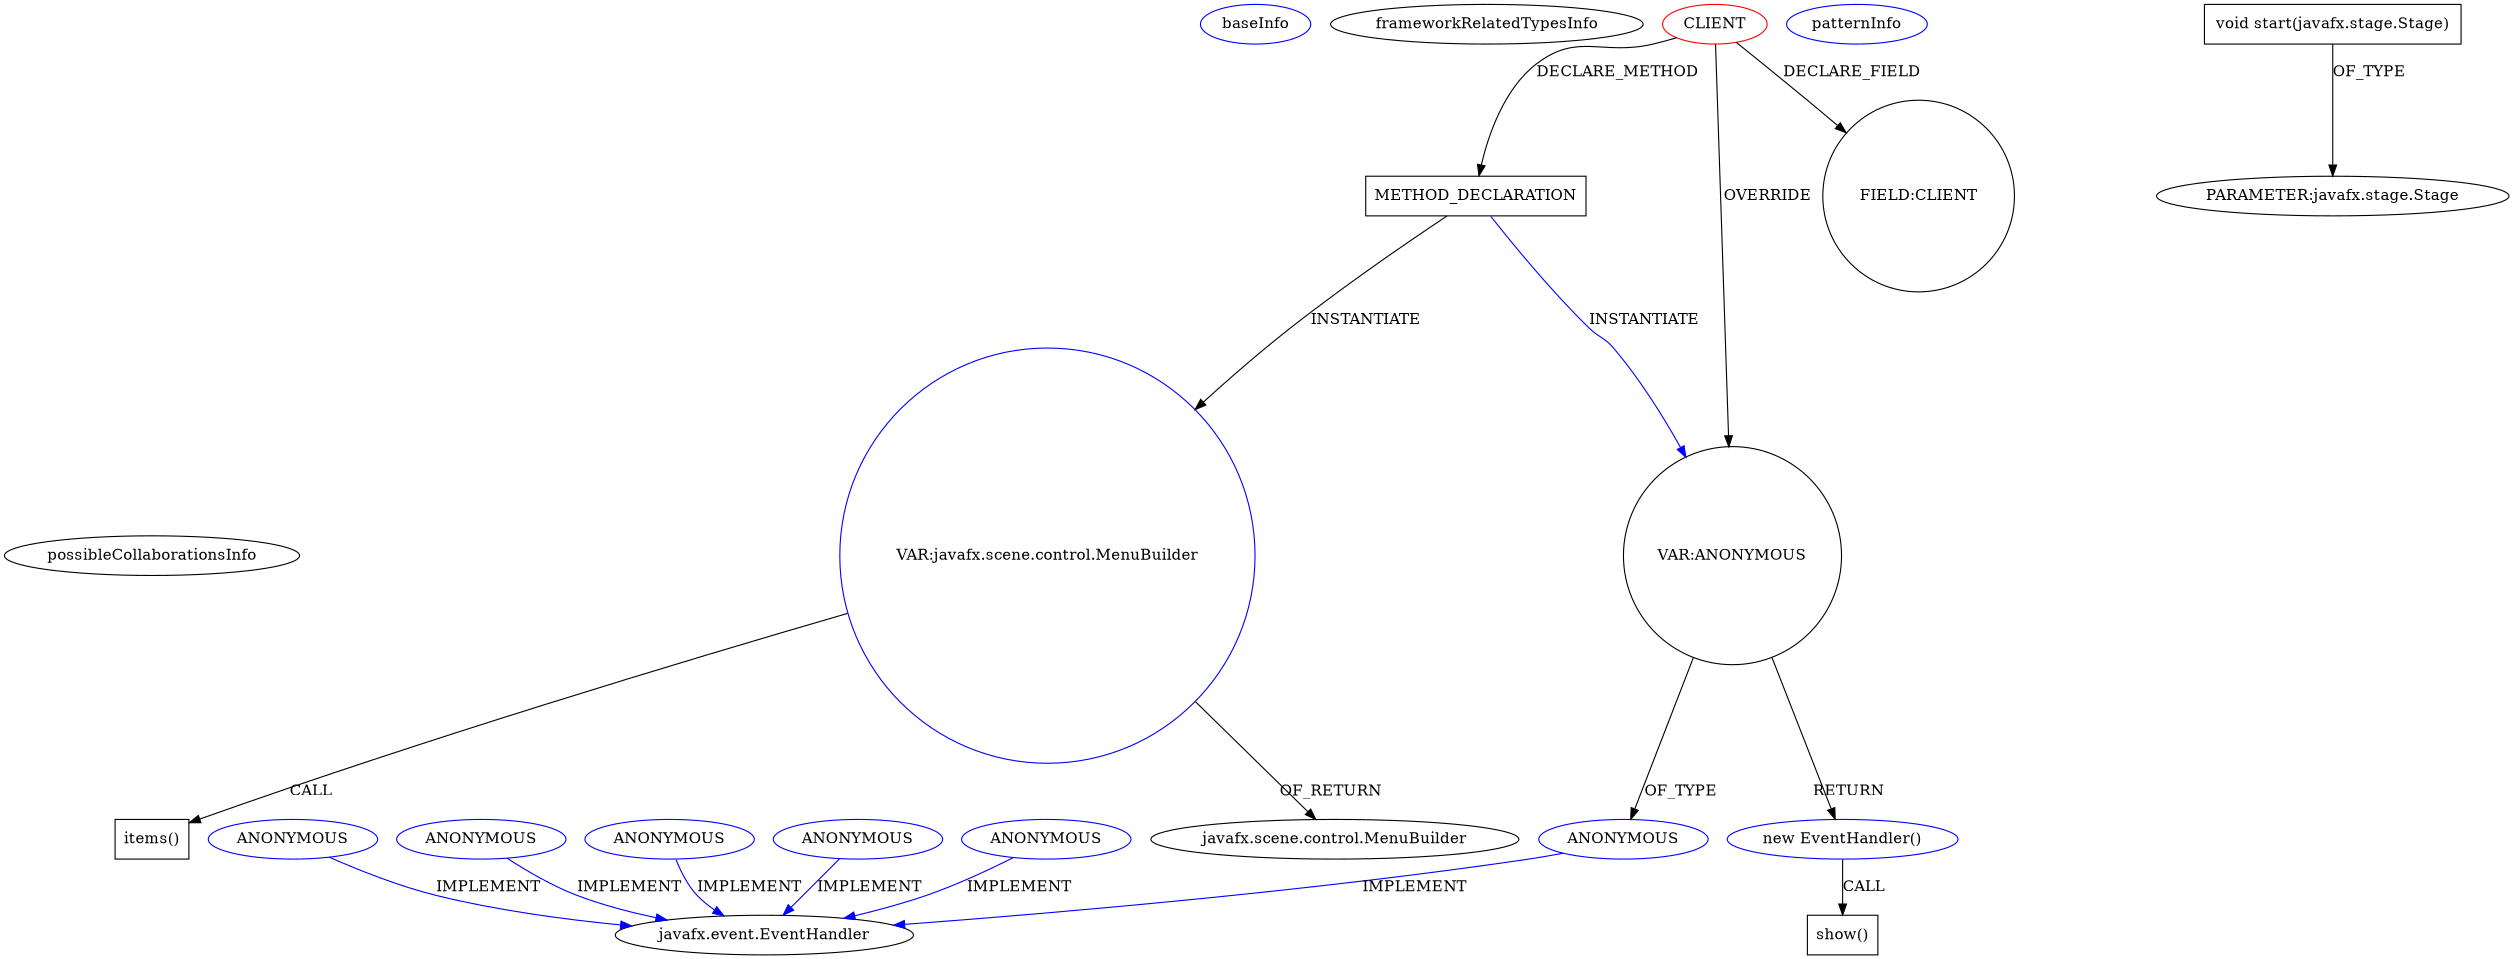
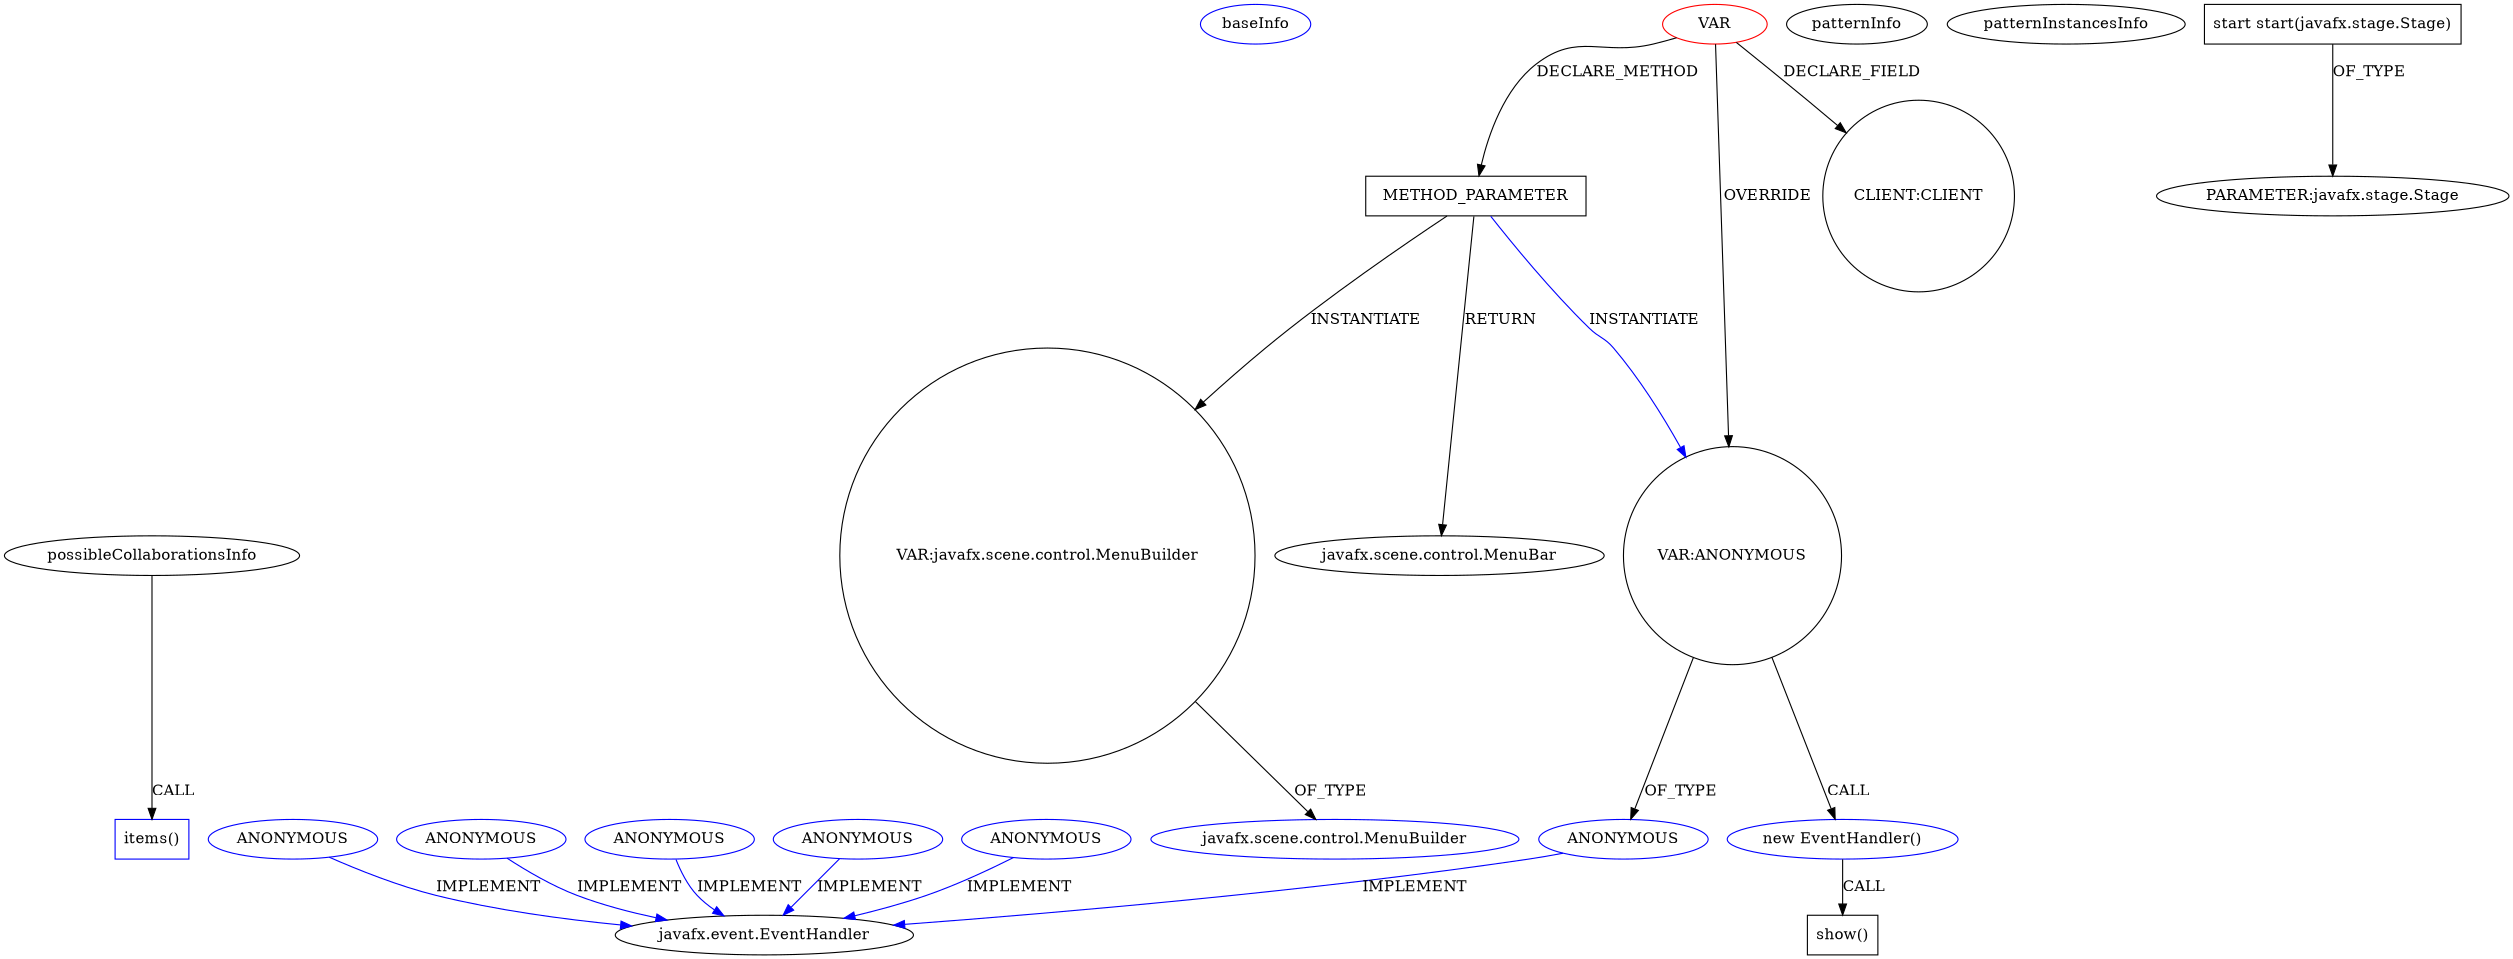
  digraph {
    node [isFrameworkType=false vertexType=REFERENCE_ANONYMOUS_DECLARATION]
    baseInfo [category=pattern color=blue graphId=3949 isAnonymous=false possibleRelation=false isFrameworkType="" vertexType=""]
-   frameworkRelatedTypesInfo [isFrameworkType="" vertexType=""]
    possibleCollaborationsInfo [isFrameworkType="" vertexType=""]
-   patternInfo [frequency=2.0 patternRootClient=0 color=blue isFrameworkType="" vertexType=""]
-   n6 [label="javafx.scene.control.MenuBuilder" vertexType=FRAMEWORK_CLASS_TYPE]
-   n7 [label="VAR:javafx.scene.control.MenuBuilder" shape=circle vertexType=VARIABLE_EXPRESION color=blue]
-   n8 [label="items()" shape=box vertexType=INSIDE_CALL]
-   n9 [label=METHOD_DECLARATION shape=box vertexType=CLIENT_METHOD_DECLARATION]
+   patternInfo [frequency=2.0 patternRootClient=0 isFrameworkType="" vertexType=""]
+   patternInstancesInfo [0="JoshRobertson-BFSim~/JoshRobertson-BFSim/BFSim-master/src/simulator/FXLauncher.java~FXLauncher~715" 1="KraiZeur-library~/KraiZeur-library/library-master/src/application/main/Main.java~Main~737" isFrameworkType="" vertexType=""]
+   n6 [label="javafx.scene.control.MenuBuilder" vertexType=FRAMEWORK_CLASS_TYPE color=blue]
+   n7 [label="VAR:javafx.scene.control.MenuBuilder" shape=circle vertexType=VARIABLE_EXPRESION]
+   n8 [label="items()" shape=box vertexType=INSIDE_CALL color=blue]
+   n9 [label=METHOD_PARAMETER shape=box vertexType=CLIENT_METHOD_DECLARATION]
+   n10 [label="javafx.scene.control.MenuBar" vertexType=FRAMEWORK_CLASS_TYPE]
    n11 [label="VAR:ANONYMOUS" shape=circle vertexType=VARIABLE_EXPRESION]
    n12 [color=blue label=ANONYMOUS]
    n13 [color=blue label="new EventHandler()" vertexType=CONSTRUCTOR_CALL]
-   n14 [color=red label=CLIENT vertexType=ROOT_CLIENT_CLASS_DECLARATION]
-   n15 [label="FIELD:CLIENT" shape=circle vertexType=FIELD_DECLARATION]
-   n16 [label="void start(javafx.stage.Stage)" shape=box vertexType=OVERRIDING_METHOD_DECLARATION]
+   n14 [color=red label=VAR vertexType=ROOT_CLIENT_CLASS_DECLARATION]
+   n15 [label="CLIENT:CLIENT" shape=circle vertexType=FIELD_DECLARATION]
+   n16 [label="start start(javafx.stage.Stage)" shape=box vertexType=OVERRIDING_METHOD_DECLARATION]
    n17 [label="PARAMETER:javafx.stage.Stage" vertexType=PARAMETER_DECLARATION]
    n18 [label="javafx.event.EventHandler" vertexType=FRAMEWORK_INTERFACE_TYPE]
    n19 [label="show()" shape=box vertexType=INSIDE_CALL]
    n20 [color=blue label=ANONYMOUS]
    n21 [color=blue label=ANONYMOUS]
    n22 [color=blue label=ANONYMOUS]
    n23 [color=blue label=ANONYMOUS]
    n24 [color=blue label=ANONYMOUS]
-   n7 -> n6 [label=OF_RETURN]
-   n7 -> n8 [label=CALL]
+   n7 -> n6 [label=OF_TYPE]
+   possibleCollaborationsInfo -> n8 [label=CALL]
    n9 -> n7 [label=INSTANTIATE]
+   n9 -> n10 [label=RETURN]
    n9 -> n11 [color=blue label=INSTANTIATE]
    n11 -> n12 [label=OF_TYPE]
-   n11 -> n13 [label=RETURN]
+   n11 -> n13 [label=CALL]
    n12 -> n18 [color=blue label=IMPLEMENT]
    n13 -> n19 [label=CALL]
    n14 -> n9 [label=DECLARE_METHOD]
    n14 -> n11 [label=OVERRIDE]
    n14 -> n15 [label=DECLARE_FIELD]
    n16 -> n17 [label=OF_TYPE]
    n20 -> n18 [color=blue label=IMPLEMENT]
    n21 -> n18 [color=blue label=IMPLEMENT]
    n22 -> n18 [color=blue label=IMPLEMENT]
    n23 -> n18 [color=blue label=IMPLEMENT]
    n24 -> n18 [color=blue label=IMPLEMENT]
  }
